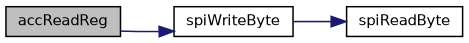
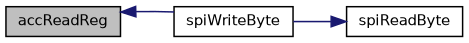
  digraph {
    rankdir=LR
    node [color=black fillcolor=white fontname=Helvetica fontsize=10 shape=record style=filled]
    edge [color=midnightblue fontname=Helvetica fontsize=10 labelfontname=Helvetica labelfontsize=10 style=solid]
    n1 [fillcolor=grey75 fontcolor=black height=0.2 label=accReadReg width=0.4]
    n2 [height=0.2 label=spiWriteByte width=0.4]
    n3 [height=0.2 label=spiReadByte width=0.4]
-   n1 -> n2
+   n2 -> n1
    n2 -> n3
  }
